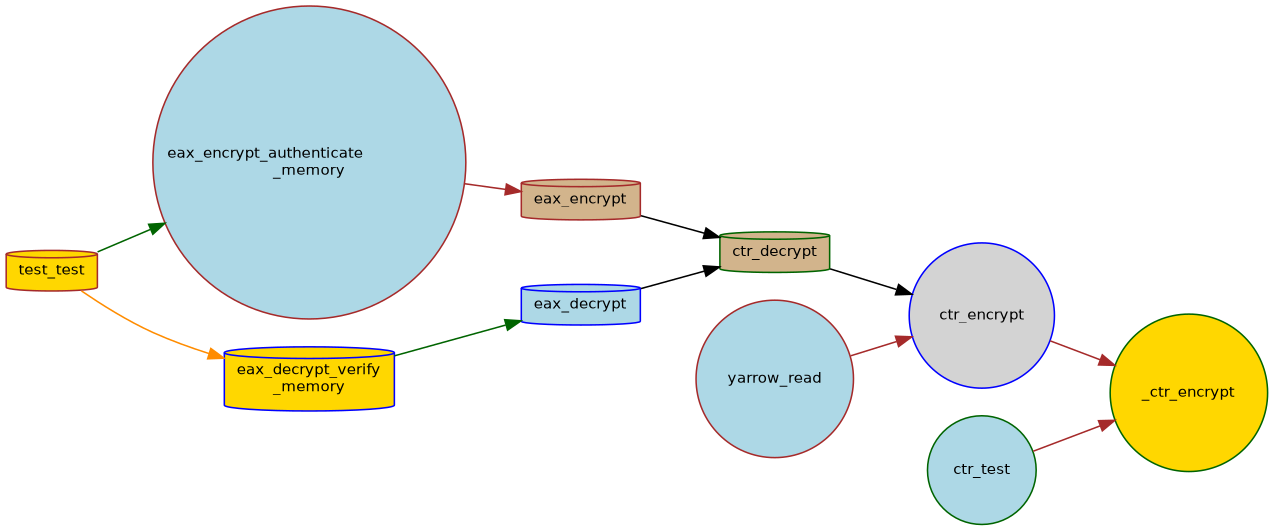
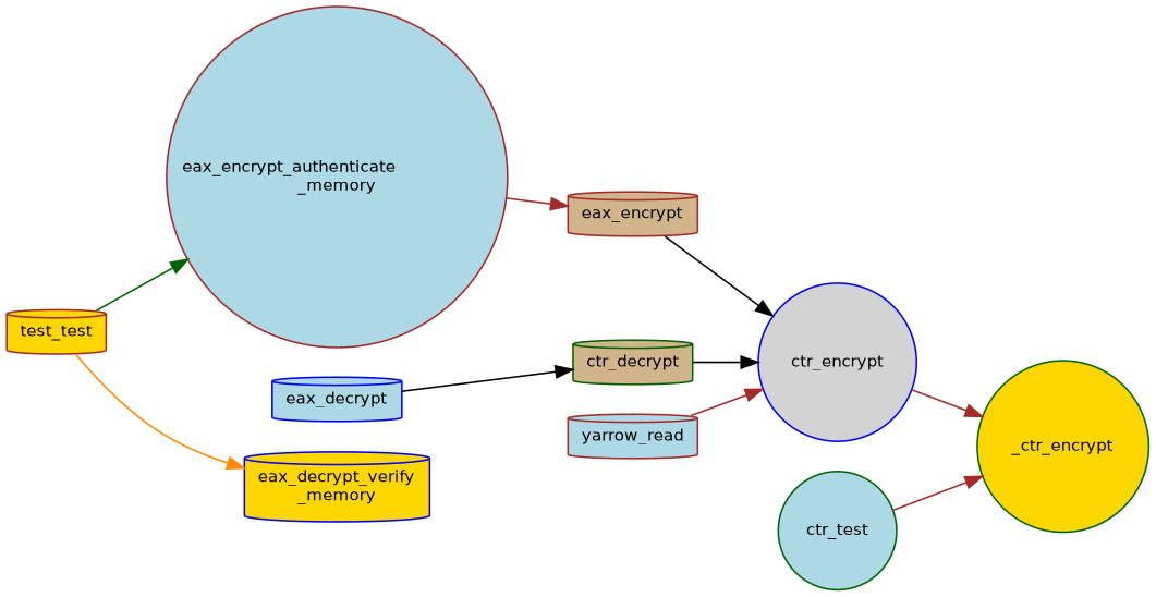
  digraph {
    rankdir=RL
    node [color=brown fillcolor=lightblue fontname=Helvetica fontsize=10 shape=circle style=filled]
    edge [color=brown dir=back fontname=Helvetica fontsize=10 labelfontname=Helvetica labelfontsize=10 style=solid]
    n1 [color=darkgreen fillcolor=gold fontcolor=black height=0.2 label=_ctr_encrypt width=0.4]
    n2 [color=blue fillcolor=lightgrey height=0.2 label=ctr_encrypt width=0.4]
    n3 [color=darkgreen height=0.2 label=ctr_test width=0.4]
    n4 [fillcolor=tan height=0.2 label=eax_encrypt shape=cylinder width=0.4]
    n5 [color=darkgreen fillcolor=tan height=0.2 label=ctr_decrypt shape=cylinder width=0.4]
-   n6 [height=0.2 label=yarrow_read width=0.4]
+   n6 [height=0.2 label=yarrow_read shape=cylinder width=0.4]
    n7 [height=0.2 label="eax_encrypt_authenticate\l_memory" width=0.4]
    n8 [color=blue height=0.2 label=eax_decrypt shape=cylinder width=0.4]
    n9 [fillcolor=gold height=0.2 label=test_test shape=cylinder width=0.4]
    n10 [color=blue fillcolor=gold height=0.2 label="eax_decrypt_verify\l_memory" shape=cylinder width=0.4]
    n1 -> n2
    n1 -> n3
-   n5 -> n4 [color=black]
+   n2 -> n4 [color=black]
    n2 -> n5 [color=black]
    n2 -> n6
    n4 -> n7
    n5 -> n8 [color=black]
    n7 -> n9 [color=darkgreen]
-   n8 -> n10 [color=darkgreen]
    n10 -> n9 [color=darkorange]
  }
